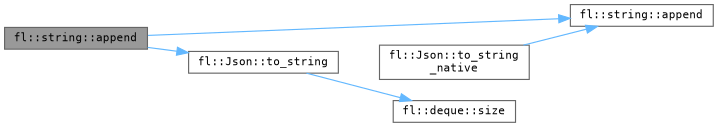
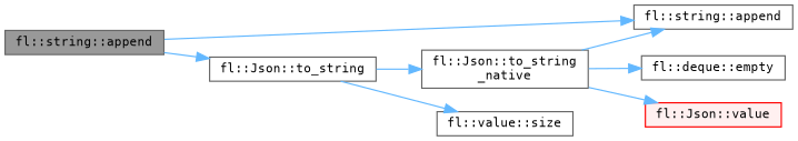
  digraph {
    fontname="DejaVu Sans Mono"
    rankdir=LR
    node [color=grey40 fillcolor=white fontname="DejaVu Sans Mono" fontsize=10 shape=box style=filled]
    edge [color=steelblue1 fontname="DejaVu Sans Mono" fontsize=10 labelfontname=Helvetica labelfontsize=10 style=solid]
    n1 [color=gray40 fillcolor=grey60 fontcolor=black height=0.2 label="fl::string::append" width=0.4]
    n2 [height=0.2 label="fl::string::append" width=0.4]
    n3 [height=0.2 label="fl::Json::to_string" width=0.4]
    n4 [height=0.2 label="fl::Json::to_string\l_native" width=0.4]
-   n5 [height=0.2 label="fl::deque::size" width=0.4]
+   n5 [height=0.2 label="fl::value::size" width=0.4]
+   n6 [height=0.2 label="fl::deque::empty" width=0.4]
+   n7 [color=red fillcolor="#FFF0F0" height=0.2 label="fl::Json::value" width=0.4]
    n1 -> n2
    n1 -> n3
+   n3 -> n4
    n3 -> n5
    n4 -> n2
+   n4 -> n6
+   n4 -> n7
  }
